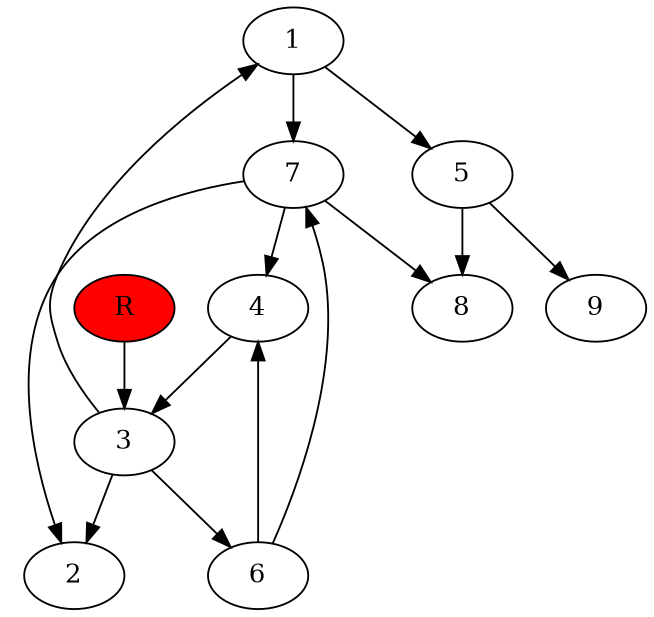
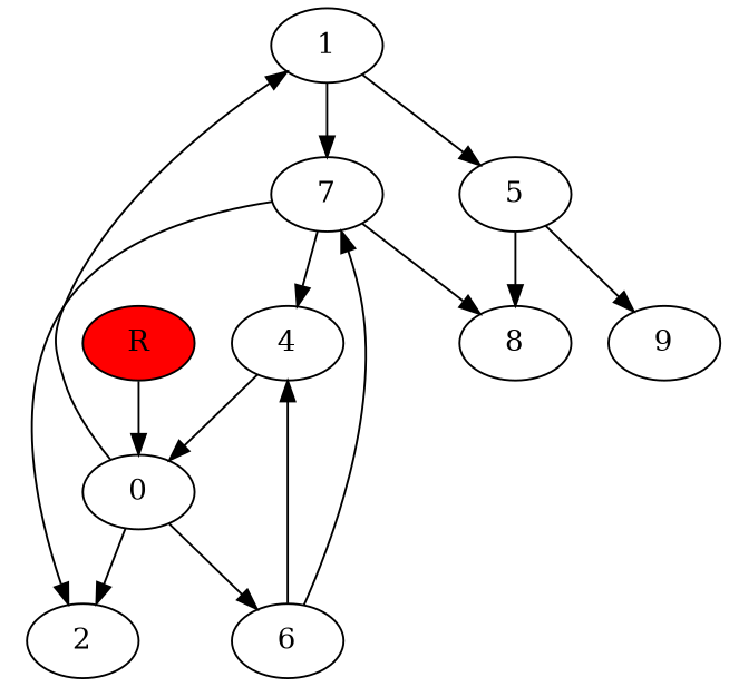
  digraph {
    1
    5
    7
    8
    9
    2
    4
-   3
+   3 [label=0]
    6
    R [fillcolor="#ff0000" style=filled]
    1 -> 5
    1 -> 7
    5 -> 8
    5 -> 9
    7 -> 8
    7 -> 2
    7 -> 4
    4 -> 3
    3 -> 1
    3 -> 2
    3 -> 6
    6 -> 7
    6 -> 4
    R -> 3
  }
